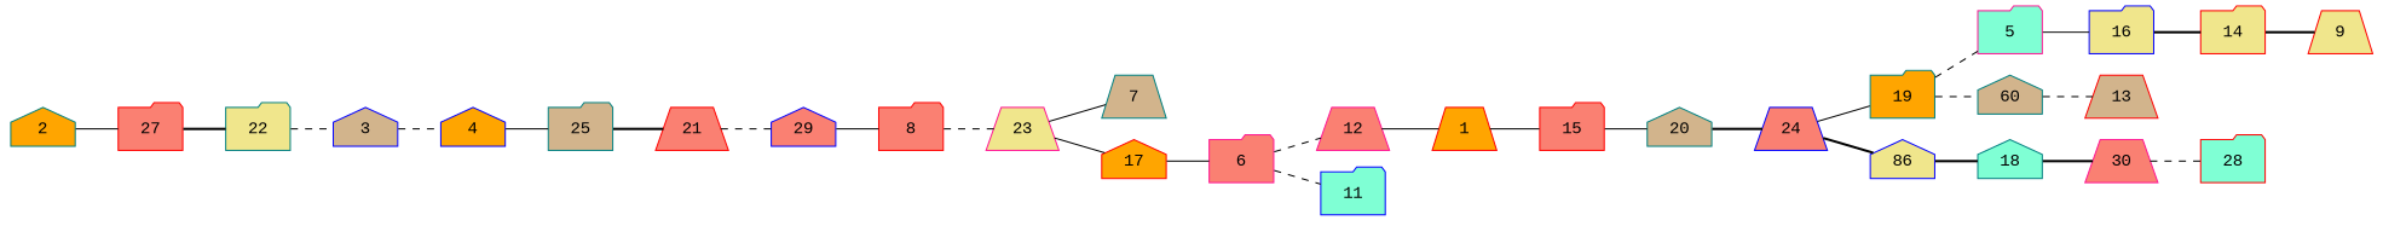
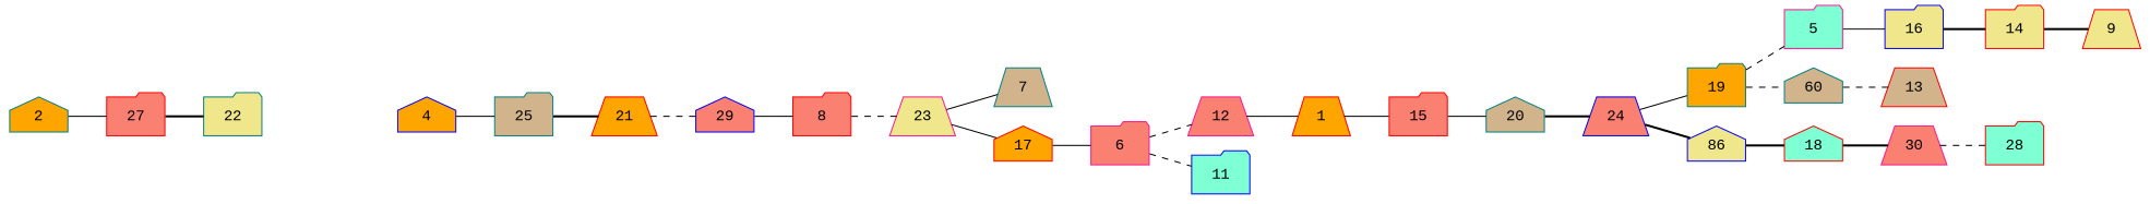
  graph {
    fontname="Liberation Mono"
    rankdir=LR
    node [color=red fillcolor=salmon fontname="Liberation Mono" shape=folder style=filled]
    edge [fontname="Liberation Mono" style=solid]
    2 [color=teal fillcolor=orange shape=house]
    27
    22 [color=teal fillcolor=khaki]
-   3 [color=blue fillcolor=tan shape=house]
    4 [color=blue fillcolor=orange shape=house]
    25 [color=teal fillcolor=tan]
-   21 [shape=trapezium]
+   21 [fillcolor=orange shape=trapezium]
    29 [color=blue shape=house]
    8
    23 [color=deeppink fillcolor=khaki shape=trapezium]
    7 [color=teal fillcolor=tan shape=trapezium]
    17 [fillcolor=orange shape=house]
    6 [color=deeppink]
    12 [color=deeppink shape=trapezium]
    11 [color=blue fillcolor=aquamarine]
    1 [fillcolor=orange shape=trapezium]
    15
    20 [color=teal fillcolor=tan shape=house]
    24 [color=blue shape=trapezium]
    19 [color=teal fillcolor=orange]
    n21 [color=blue fillcolor=khaki label=86 shape=house]
    5 [color=deeppink fillcolor=aquamarine]
    n23 [color=teal fillcolor=tan label=60 shape=house]
-   18 [color=teal fillcolor=aquamarine shape=house]
+   18 [fillcolor=aquamarine shape=house]
    16 [color=blue fillcolor=khaki]
    13 [fillcolor=tan shape=trapezium]
    14 [fillcolor=khaki]
    9 [fillcolor=khaki shape=trapezium]
    30 [color=deeppink shape=trapezium]
    28 [fillcolor=aquamarine]
    2 -- 27
    27 -- 22 [style=bold]
-   22 -- 3 [style=dashed]
-   3 -- 4 [style=dashed]
    4 -- 25
    25 -- 21 [style=bold]
    21 -- 29 [style=dashed]
    29 -- 8
    8 -- 23 [style=dashed]
    23 -- 7
    23 -- 17
    17 -- 6
    6 -- 12 [style=dashed]
    6 -- 11 [style=dashed]
    12 -- 1
    1 -- 15
    15 -- 20
    20 -- 24 [style=bold]
    24 -- 19
    24 -- n21 [style=bold]
    19 -- 5 [style=dashed]
    19 -- n23 [style=dashed]
    n21 -- 18 [style=bold]
    5 -- 16
    n23 -- 13 [style=dashed]
    18 -- 30 [style=bold]
    16 -- 14 [style=bold]
    14 -- 9 [style=bold]
    30 -- 28 [style=dashed]
  }
